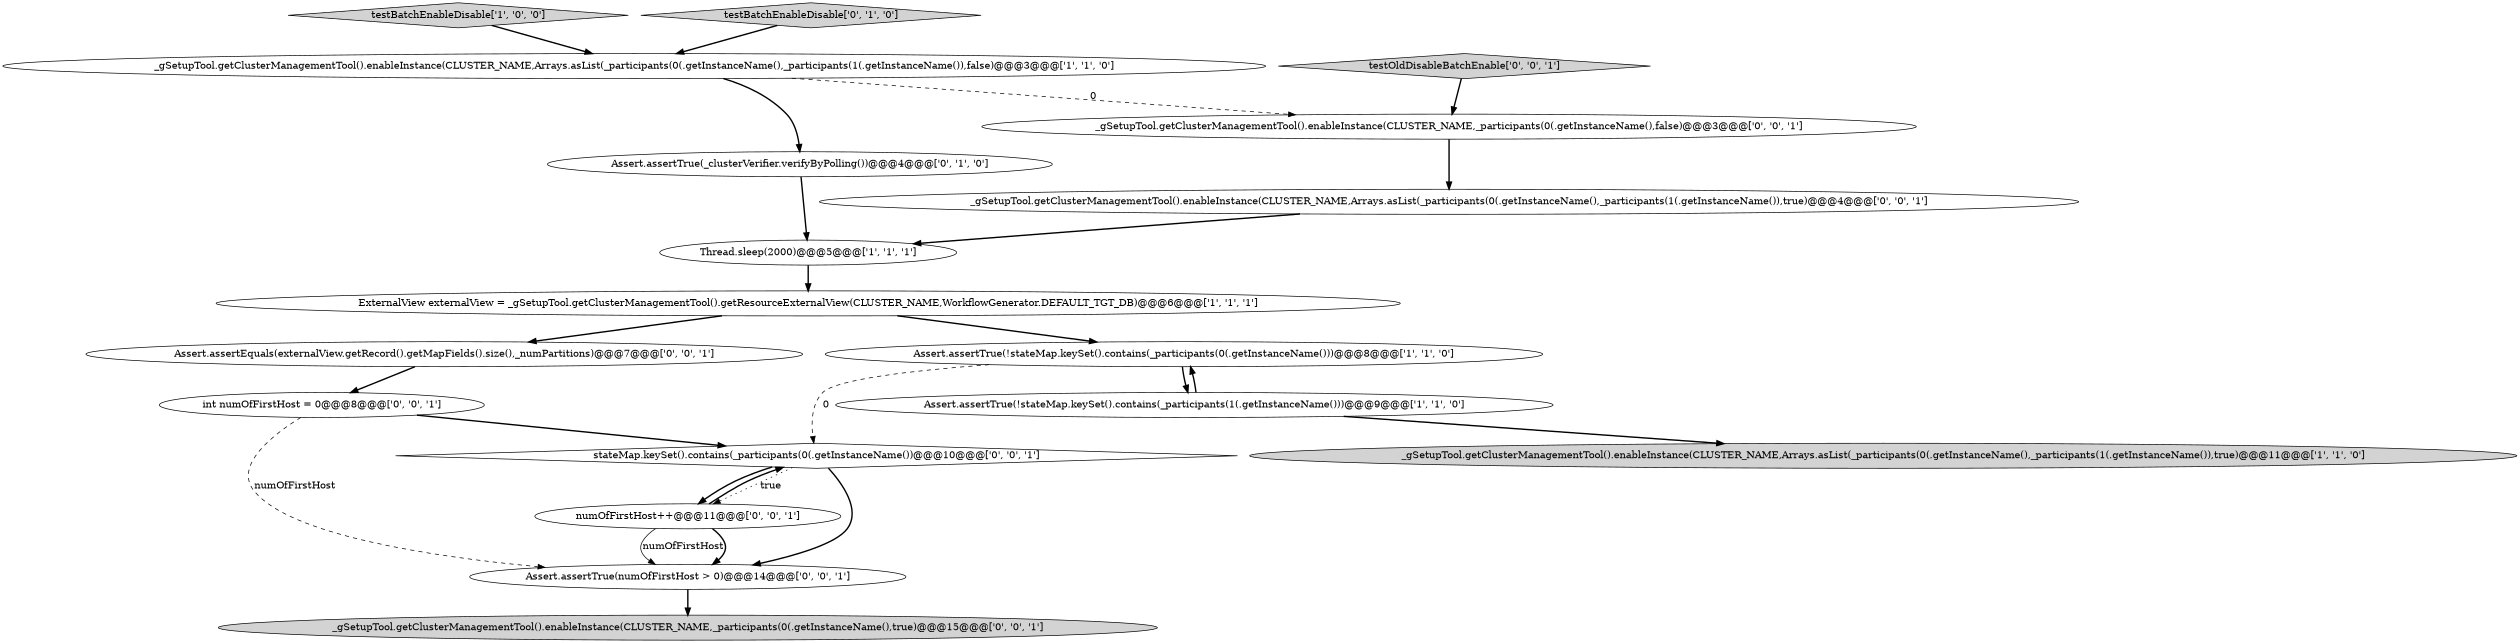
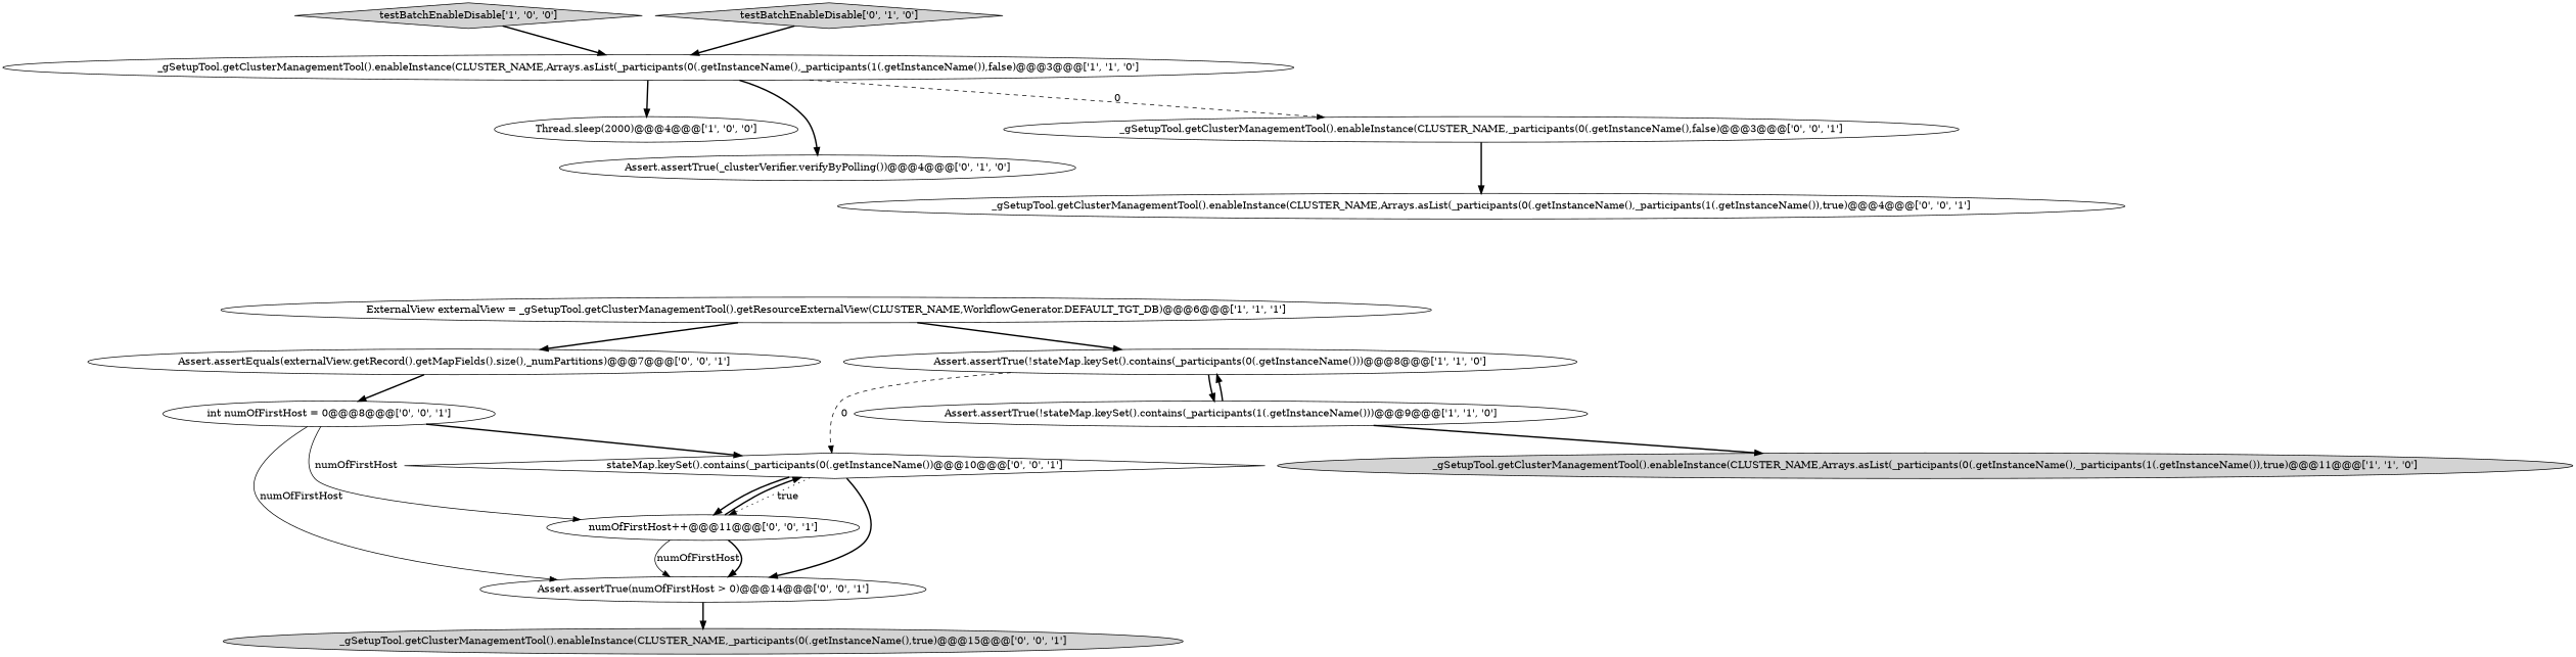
  digraph {
    node [fillcolor=white shape=ellipse style=filled]
    edge [style=bold]
    n1 [label="_gSetupTool.getClusterManagementTool().enableInstance(CLUSTER_NAME,Arrays.asList(_participants(0(.getInstanceName(),_participants(1(.getInstanceName()),false)@@@3@@@['1', '1', '0']"]
+   n2 [label="Thread.sleep(2000)@@@4@@@['1', '0', '0']"]
    n3 [label="Assert.assertTrue(_clusterVerifier.verifyByPolling())@@@4@@@['0', '1', '0']"]
    n4 [label="_gSetupTool.getClusterManagementTool().enableInstance(CLUSTER_NAME,_participants(0(.getInstanceName(),false)@@@3@@@['0', '0', '1']"]
-   n5 [label="Thread.sleep(2000)@@@5@@@['1', '1', '1']"]
    n6 [label="_gSetupTool.getClusterManagementTool().enableInstance(CLUSTER_NAME,Arrays.asList(_participants(0(.getInstanceName(),_participants(1(.getInstanceName()),true)@@@4@@@['0', '0', '1']"]
    n7 [label="Assert.assertTrue(numOfFirstHost > 0)@@@14@@@['0', '0', '1']"]
    n8 [fillcolor=lightgray label="_gSetupTool.getClusterManagementTool().enableInstance(CLUSTER_NAME,_participants(0(.getInstanceName(),true)@@@15@@@['0', '0', '1']"]
    n9 [label="ExternalView externalView = _gSetupTool.getClusterManagementTool().getResourceExternalView(CLUSTER_NAME,WorkflowGenerator.DEFAULT_TGT_DB)@@@6@@@['1', '1', '1']"]
    n10 [label="int numOfFirstHost = 0@@@8@@@['0', '0', '1']"]
    n11 [label="numOfFirstHost++@@@11@@@['0', '0', '1']"]
    n12 [label="stateMap.keySet().contains(_participants(0(.getInstanceName())@@@10@@@['0', '0', '1']" shape=diamond]
    n13 [label="Assert.assertTrue(!stateMap.keySet().contains(_participants(0(.getInstanceName()))@@@8@@@['1', '1', '0']"]
    n14 [label="Assert.assertTrue(!stateMap.keySet().contains(_participants(1(.getInstanceName()))@@@9@@@['1', '1', '0']"]
    n15 [fillcolor=lightgray label="_gSetupTool.getClusterManagementTool().enableInstance(CLUSTER_NAME,Arrays.asList(_participants(0(.getInstanceName(),_participants(1(.getInstanceName()),true)@@@11@@@['1', '1', '0']"]
    n16 [label="Assert.assertEquals(externalView.getRecord().getMapFields().size(),_numPartitions)@@@7@@@['0', '0', '1']"]
    n17 [fillcolor=lightgray label="testBatchEnableDisable['1', '0', '0']" shape=diamond]
-   n18 [fillcolor=lightgray label="testOldDisableBatchEnable['0', '0', '1']" shape=diamond]
    n19 [fillcolor=lightgray label="testBatchEnableDisable['0', '1', '0']" shape=diamond]
+   n1 -> n2
    n1 -> n3
    n1 -> n4 [label=0 style=dashed]
-   n3 -> n5
    n4 -> n6
-   n5 -> n9
-   n6 -> n5
    n7 -> n8
    n9 -> n13
    n9 -> n16
-   n10 -> n7 [label=numOfFirstHost style=dashed]
+   n10 -> n7 [label=numOfFirstHost style=solid]
+   n10 -> n11 [label=numOfFirstHost style=solid]
    n10 -> n12
    n11 -> n7 [label=numOfFirstHost style=solid]
    n11 -> n7
    n11 -> n12
    n12 -> n7
    n12 -> n11 [label=true style=dotted]
    n12 -> n11
    n13 -> n12 [label=0 style=dashed]
    n13 -> n14
    n14 -> n13
    n14 -> n15
    n16 -> n10
    n17 -> n1
-   n18 -> n4
    n19 -> n1
  }
